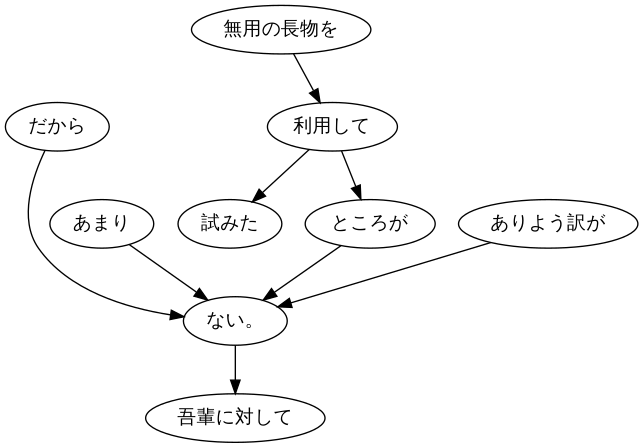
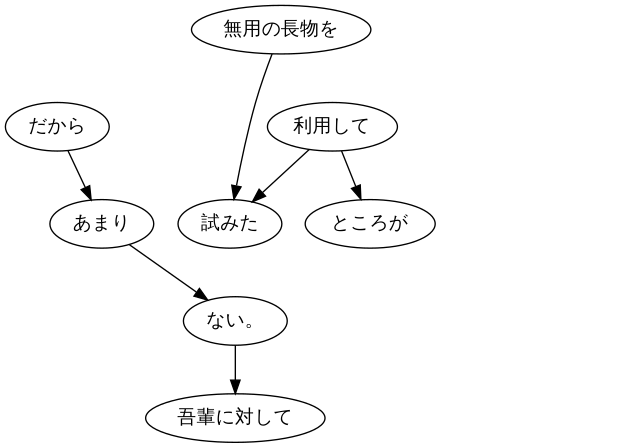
  digraph {
    fontname="Patrick Hand"
    node [fontname="Patrick Hand"]
    edge [fontname="Patrick Hand"]
    n1 [label="だから"]
    n2 [label="ない。"]
    n3 [label="吾輩に対して"]
    n4 [label="無用の長物を"]
    n5 [label="利用して"]
    n6 [label="試みた"]
    n7 [label="ところが"]
    n8 [label="あまり"]
-   n9 [label="ありよう訳が"]
-   n1 -> n2
+   n1 -> n8
    n2 -> n3
-   n4 -> n5
+   n4 -> n6
    n5 -> n6
    n5 -> n7
-   n7 -> n2
    n8 -> n2
-   n9 -> n2
  }
